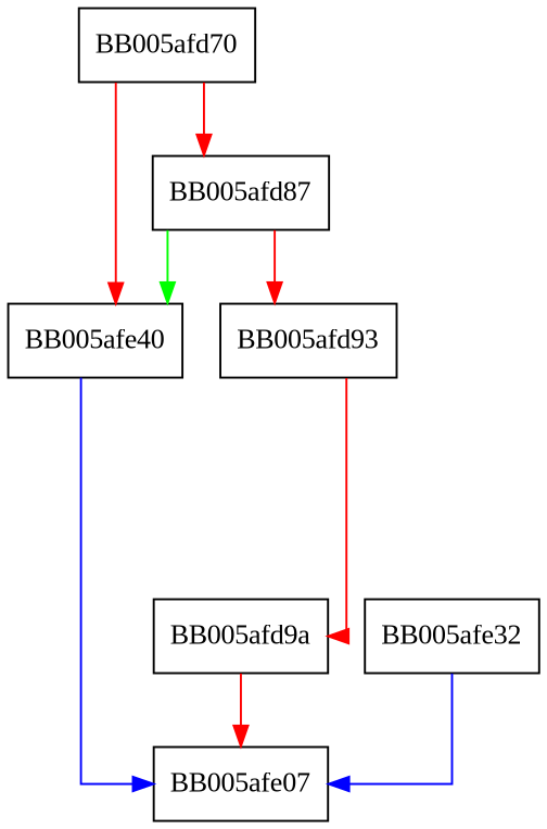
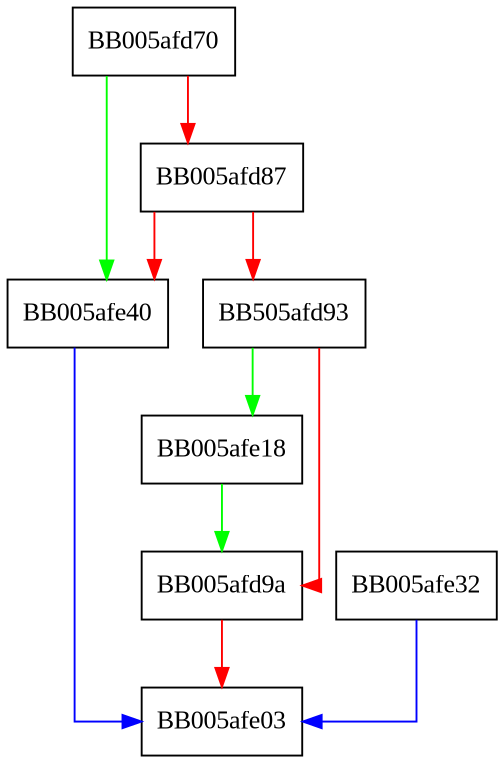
  digraph {
    fontname="Liberation Serif"
    splines=ortho
    node [fontname="Liberation Serif" shape=box]
    edge [color=green fontname="Liberation Serif"]
    BB005afd70
    BB005afe40
    BB005afd87
-   BB005afe07
-   BB005afd93
+   BB005afe07 [label=BB005afe03]
+   BB005afd93 [label=BB505afd93]
+   BB005afe18
    BB005afd9a
    BB005afe32
-   BB005afd70 -> BB005afe40 [color=red]
+   BB005afd70 -> BB005afe40
    BB005afd70 -> BB005afd87 [color=red]
    BB005afe40 -> BB005afe07 [color=blue]
-   BB005afd87 -> BB005afe40
+   BB005afd87 -> BB005afe40 [color=red]
    BB005afd87 -> BB005afd93 [color=red]
+   BB005afd93 -> BB005afe18
    BB005afd93 -> BB005afd9a [color=red]
+   BB005afe18 -> BB005afd9a
    BB005afd9a -> BB005afe07 [color=red]
    BB005afe32 -> BB005afe07 [color=blue]
  }
